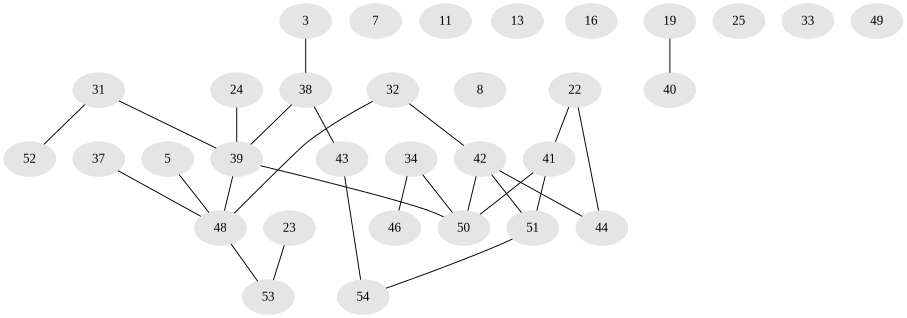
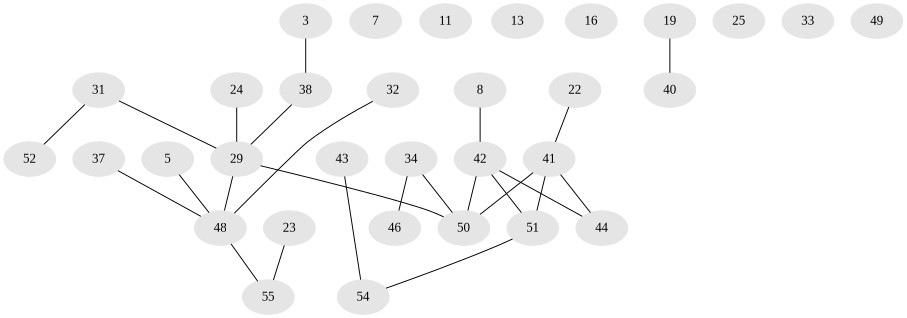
  graph {
    fontname="Liberation Serif"
    node [color=gray90 fontname="Liberation Serif" style=filled]
    edge [fontname="Liberation Serif"]
    38 [super="+29"]
    3
    48 [super="+20"]
-   53
+   53 [label=55]
    5
    7
    8
    11
    13 [super="+4"]
    16 [super="+1"]
    19
    40
    41 [super="+14"]
    50 [super="+26+27+28+36+45+17"]
    44
    51 [super="+47"]
    22
    23 [super="+12"]
-   39 [super="+35"]
+   39 [super="+35" label=29]
    43
    24 [super="+15"]
    25
    31 [super="+9"]
    52
    42 [super="+21+30"]
    32
    33
    34 [super="+18"]
    46
    37
    54
    49 [super="+2"]
    38 -- 39
-   38 -- 43
    3 -- 38
    48 -- 53
    5 -- 48
    19 -- 40
    41 -- 50
-   22 -- 44
+   41 -- 44
    41 -- 51 [weight=2]
    51 -- 54
    22 -- 41
    23 -- 53
    39 -- 48 [weight=2]
    39 -- 50
    43 -- 54
    24 -- 39
    31 -- 39
    31 -- 52
    42 -- 50
    42 -- 44
    42 -- 51 [weight=2]
    32 -- 48
-   32 -- 42
+   8 -- 42
    34 -- 50
    34 -- 46
    37 -- 48
  }
